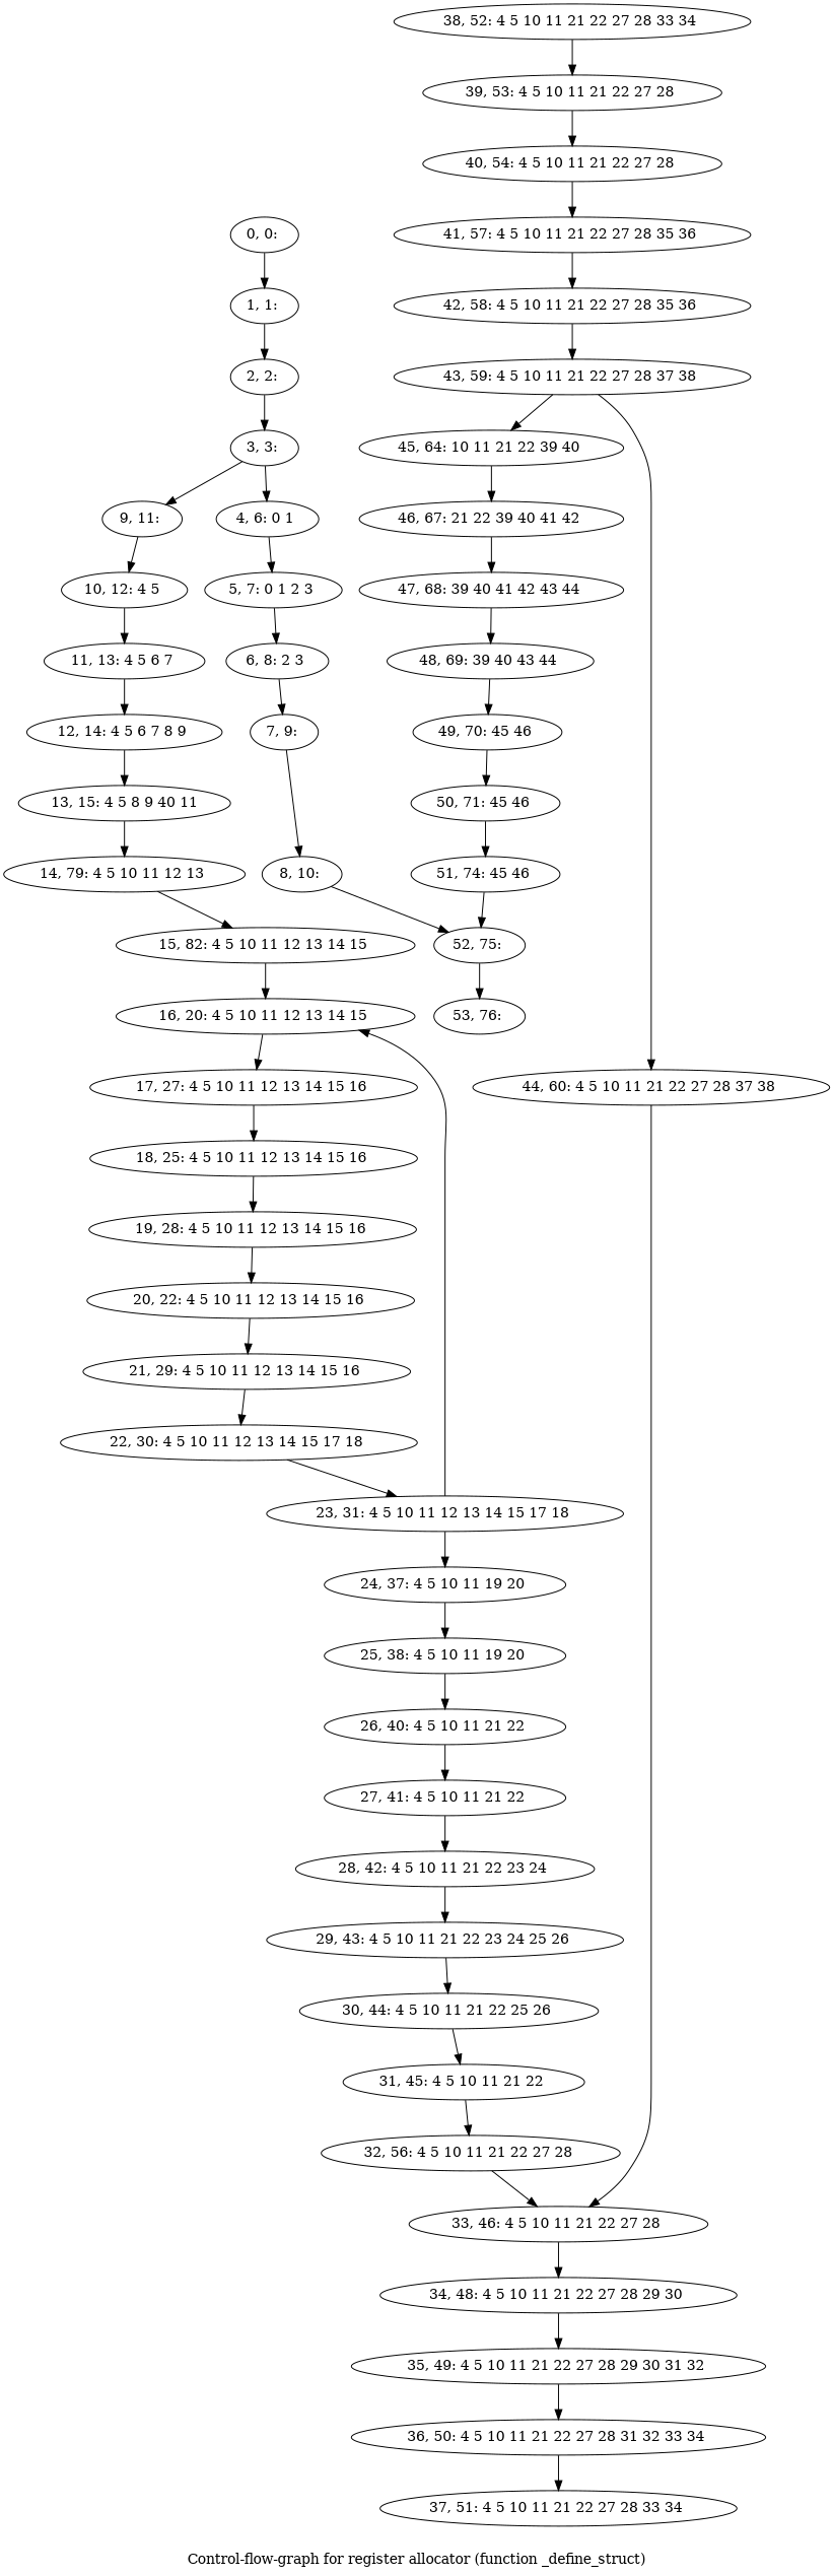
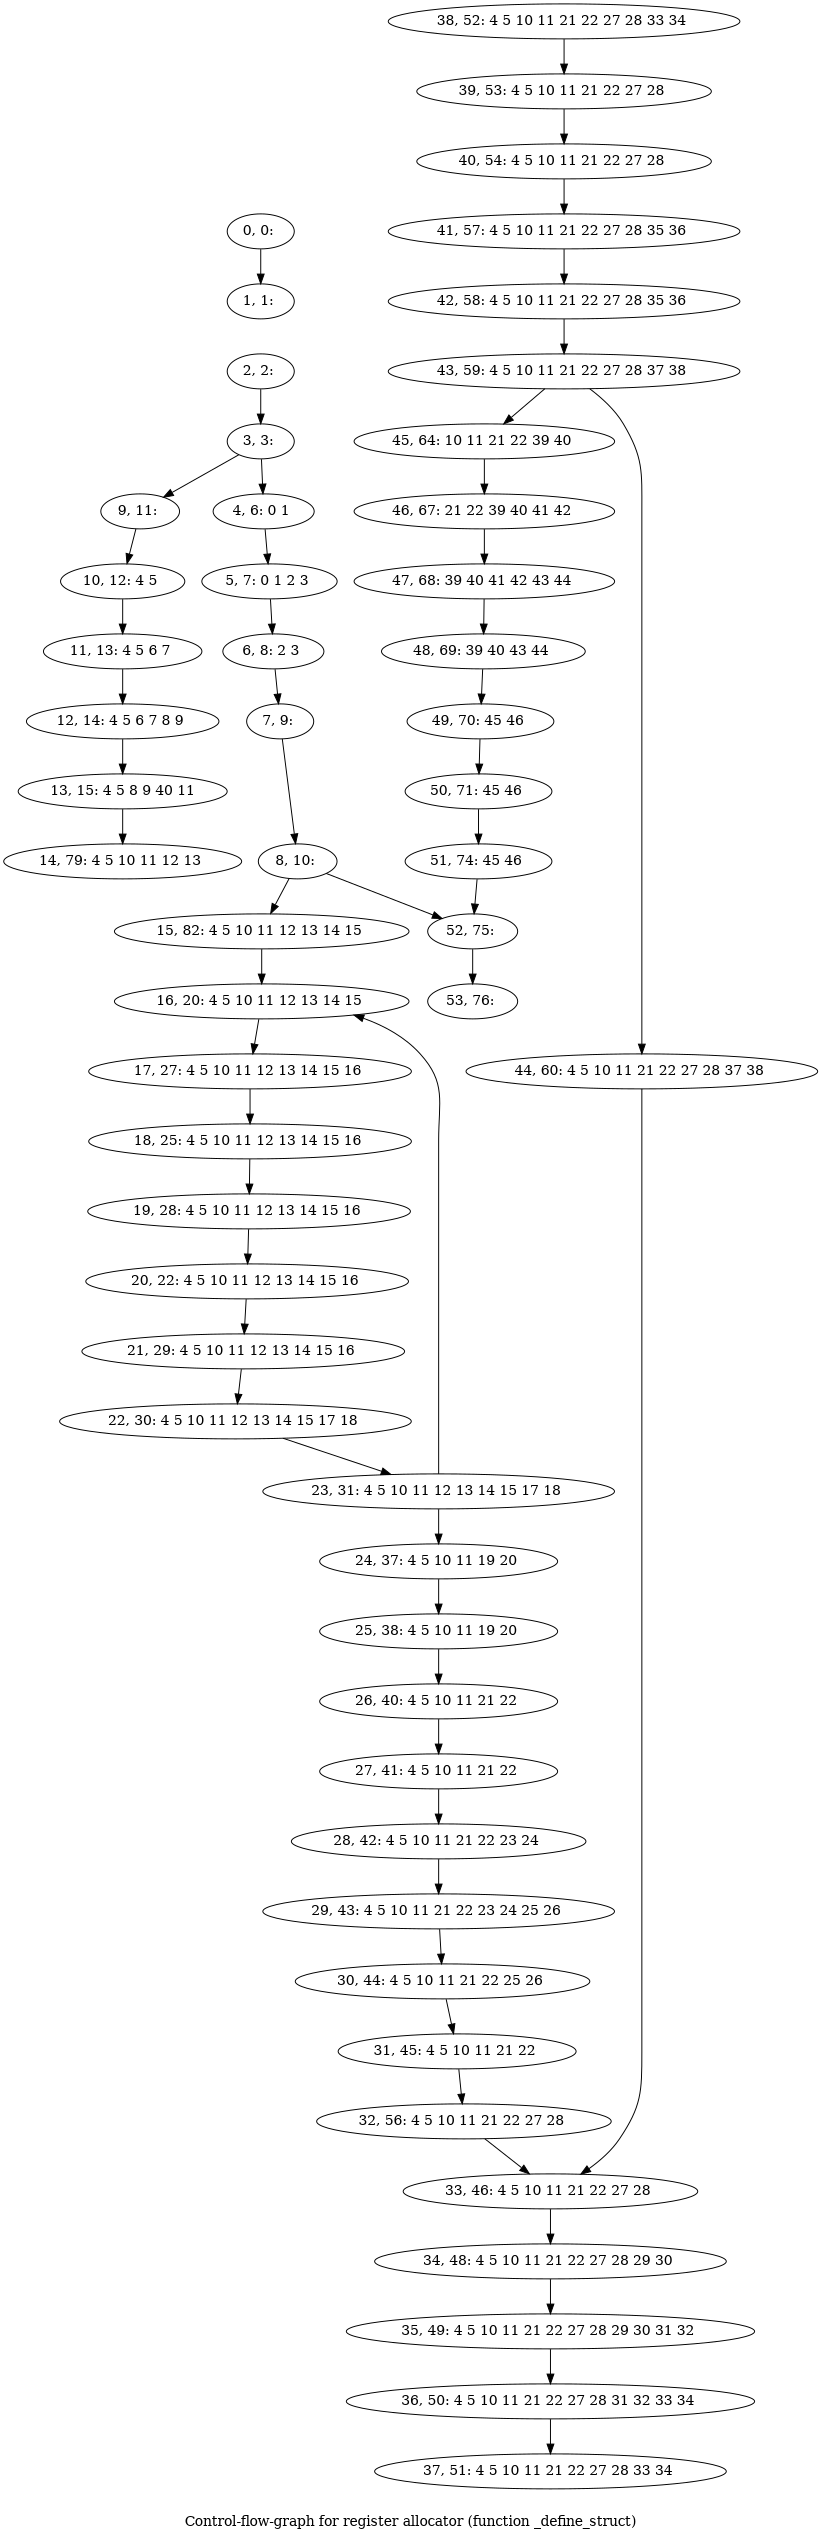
  digraph {
    label="Control-flow-graph for register allocator (function _define_struct)"
    n1 [label="0, 0: "]
    n2 [label="1, 1: "]
    n3 [label="2, 2: "]
    n4 [label="3, 3: "]
    n5 [label="4, 6: 0 1 "]
    n6 [label="9, 11: "]
    n7 [label="5, 7: 0 1 2 3 "]
    n8 [label="10, 12: 4 5 "]
    n9 [label="6, 8: 2 3 "]
    n10 [label="7, 9: "]
    n11 [label="8, 10: "]
    n12 [label="52, 75: "]
    n13 [label="53, 76: "]
    n14 [label="11, 13: 4 5 6 7 "]
    n15 [label="12, 14: 4 5 6 7 8 9 "]
    n16 [label="13, 15: 4 5 8 9 40 11"]
    n17 [label="14, 79: 4 5 10 11 12 13 "]
    n18 [label="15, 82: 4 5 10 11 12 13 14 15 "]
    n19 [label="16, 20: 4 5 10 11 12 13 14 15 "]
    n20 [label="17, 27: 4 5 10 11 12 13 14 15 16 "]
    n21 [label="18, 25: 4 5 10 11 12 13 14 15 16 "]
    n22 [label="19, 28: 4 5 10 11 12 13 14 15 16 "]
    n23 [label="20, 22: 4 5 10 11 12 13 14 15 16 "]
    n24 [label="21, 29: 4 5 10 11 12 13 14 15 16 "]
    n25 [label="22, 30: 4 5 10 11 12 13 14 15 17 18 "]
    n26 [label="23, 31: 4 5 10 11 12 13 14 15 17 18 "]
    n27 [label="24, 37: 4 5 10 11 19 20 "]
    n28 [label="25, 38: 4 5 10 11 19 20 "]
    n29 [label="26, 40: 4 5 10 11 21 22 "]
    n30 [label="27, 41: 4 5 10 11 21 22 "]
    n31 [label="28, 42: 4 5 10 11 21 22 23 24 "]
    n32 [label="29, 43: 4 5 10 11 21 22 23 24 25 26 "]
    n33 [label="30, 44: 4 5 10 11 21 22 25 26 "]
    n34 [label="31, 45: 4 5 10 11 21 22 "]
    n35 [label="32, 56: 4 5 10 11 21 22 27 28 "]
    n36 [label="33, 46: 4 5 10 11 21 22 27 28 "]
    n37 [label="34, 48: 4 5 10 11 21 22 27 28 29 30 "]
    n38 [label="35, 49: 4 5 10 11 21 22 27 28 29 30 31 32 "]
    n39 [label="36, 50: 4 5 10 11 21 22 27 28 31 32 33 34 "]
    n40 [label="37, 51: 4 5 10 11 21 22 27 28 33 34 "]
    n41 [label="38, 52: 4 5 10 11 21 22 27 28 33 34 "]
    n42 [label="39, 53: 4 5 10 11 21 22 27 28 "]
    n43 [label="40, 54: 4 5 10 11 21 22 27 28 "]
    n44 [label="41, 57: 4 5 10 11 21 22 27 28 35 36 "]
    n45 [label="42, 58: 4 5 10 11 21 22 27 28 35 36 "]
    n46 [label="43, 59: 4 5 10 11 21 22 27 28 37 38 "]
    n47 [label="44, 60: 4 5 10 11 21 22 27 28 37 38 "]
    n48 [label="45, 64: 10 11 21 22 39 40 "]
    n49 [label="46, 67: 21 22 39 40 41 42 "]
    n50 [label="47, 68: 39 40 41 42 43 44 "]
    n51 [label="48, 69: 39 40 43 44 "]
    n52 [label="49, 70: 45 46 "]
    n53 [label="50, 71: 45 46 "]
    n54 [label="51, 74: 45 46 "]
    n1 -> n2
-   n2 -> n3
    n3 -> n4
    n4 -> n5
    n4 -> n6
    n5 -> n7
    n6 -> n8
    n7 -> n9
    n8 -> n14
    n9 -> n10
    n10 -> n11
    n11 -> n12
    n12 -> n13
    n14 -> n15
    n15 -> n16
    n16 -> n17
-   n17 -> n18
+   n11 -> n18
    n18 -> n19
    n19 -> n20
    n20 -> n21
    n21 -> n22
    n22 -> n23
    n23 -> n24
    n24 -> n25
    n25 -> n26
    n26 -> n19
    n26 -> n27
    n27 -> n28
    n28 -> n29
    n29 -> n30
    n30 -> n31
    n31 -> n32
    n32 -> n33
    n33 -> n34
    n34 -> n35
    n35 -> n36
    n36 -> n37
    n37 -> n38
    n38 -> n39
    n39 -> n40
    n41 -> n42
    n42 -> n43
    n43 -> n44
    n44 -> n45
    n45 -> n46
    n46 -> n47
    n46 -> n48
    n47 -> n36
    n48 -> n49
    n49 -> n50
    n50 -> n51
    n51 -> n52
    n52 -> n53
    n53 -> n54
    n54 -> n12
  }
